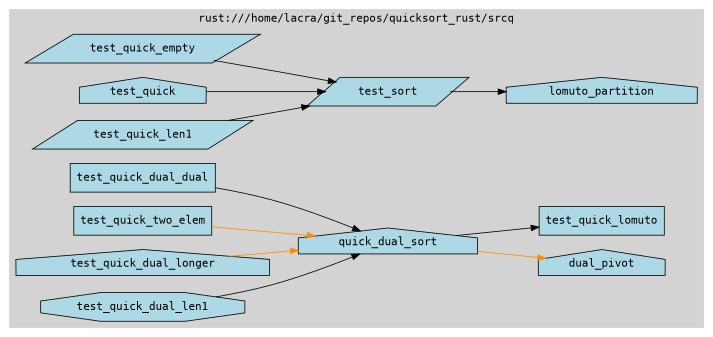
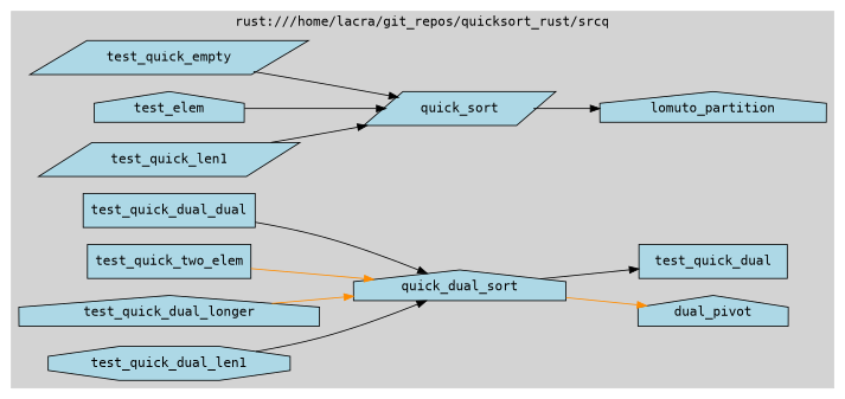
  digraph {
    fontname="DejaVu Sans Mono"
    rankdir=LR
    node [fillcolor=lightblue fontname="DejaVu Sans Mono" shape=house style=filled]
    edge [color=black fontname="DejaVu Sans Mono"]
    n1 [label=test_quick_empty shape=parallelogram]
    n2 [label=lomuto_partition]
    n3 [label=quick_dual_sort]
-   n4 [label=test_quick_lomuto shape=box]
-   n5 [label=test_quick]
+   n4 [label=test_quick_dual shape=box]
+   n5 [label=test_elem]
    n6 [label=test_quick_dual_dual shape=box]
-   n7 [label=test_sort shape=parallelogram]
+   n7 [label=quick_sort shape=parallelogram]
    n8 [label=dual_pivot]
    n9 [label=test_quick_len1 shape=parallelogram]
    n10 [label=test_quick_two_elem shape=box]
    n11 [label=test_quick_dual_longer]
    n12 [label=test_quick_dual_len1 shape=octagon]
    subgraph cluster_1 {
      color=lightgrey
      label="rust:///home/lacra/git_repos/quicksort_rust/srcq"
      style=filled
      n1
      n2
      n3
      n4
      n5
      n6
      n7
      n8
      n9
      n10
      n11
      n12
    }
    n1 -> n7
    n3 -> n4
    n3 -> n8 [color=darkorange]
    n5 -> n7
    n6 -> n3
    n7 -> n2
    n9 -> n7
    n10 -> n3 [color=darkorange]
    n11 -> n3 [color=darkorange]
    n12 -> n3
  }
